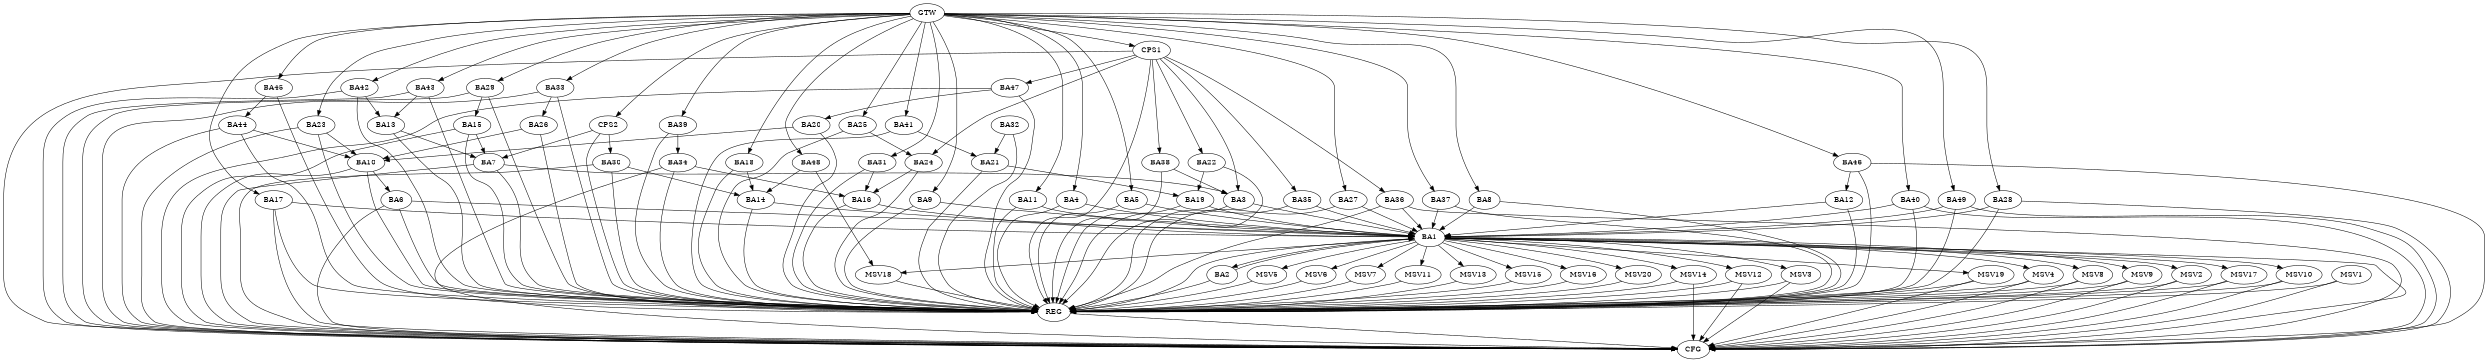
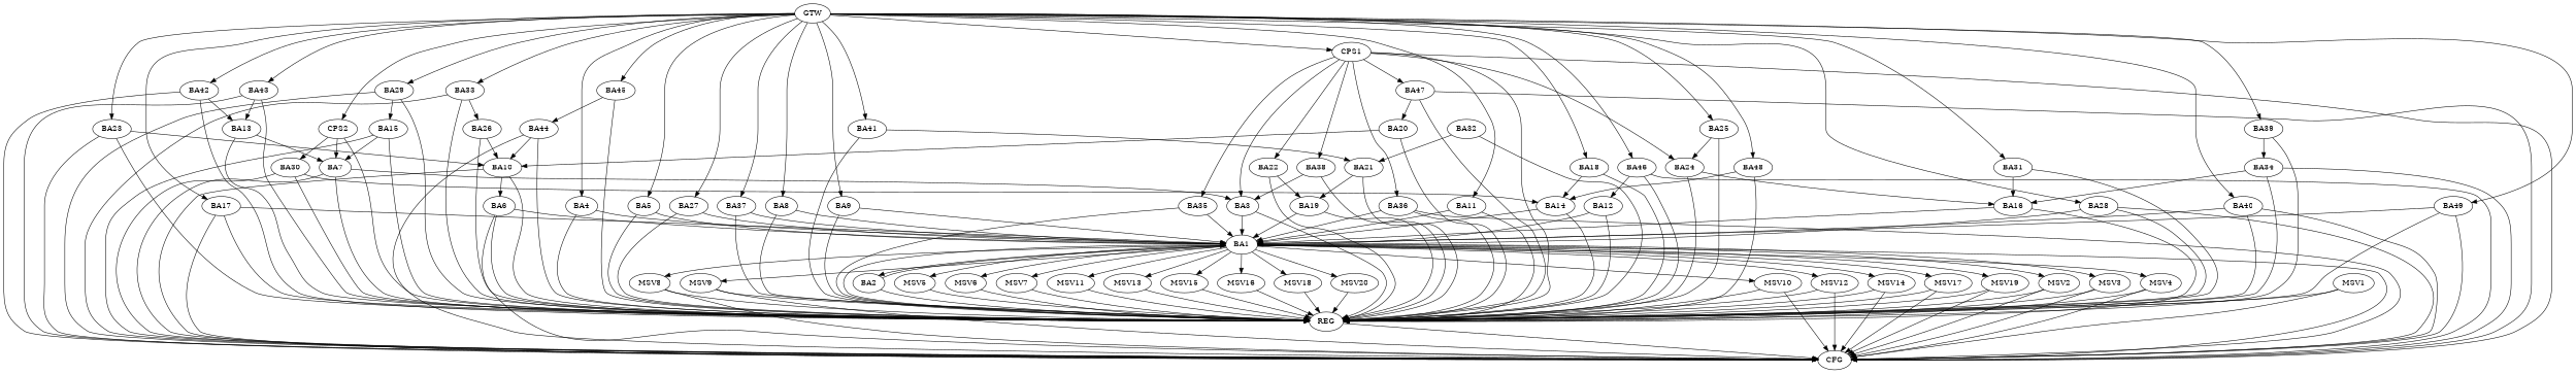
  strict digraph {
    n1 [label=BA1]
    n2 [label=BA2]
    n3 [label=REG]
    n4 [label=CFG]
    n5 [label=MSV2]
    n6 [label=MSV3]
    n7 [label=MSV4]
    n8 [label=MSV5]
    n9 [label=MSV6]
    n10 [label=MSV7]
    n11 [label=MSV8]
    n12 [label=MSV9]
    n13 [label=MSV10]
    n14 [label=MSV11]
    n15 [label=MSV12]
    n16 [label=MSV13]
    n17 [label=MSV14]
    n18 [label=MSV15]
    n19 [label=MSV16]
    n20 [label=MSV17]
    n21 [label=MSV18]
    n22 [label=MSV19]
    n23 [label=MSV20]
    n24 [label=MSV1]
    n25 [label=BA3]
    n26 [label=BA4]
    n27 [label=BA5]
    n28 [label=BA6]
    n29 [label=BA7]
    n30 [label=BA8]
    n31 [label=BA9]
    n32 [label=BA10]
    n33 [label=BA11]
    n34 [label=BA12]
    n35 [label=BA13]
    n36 [label=BA14]
    n37 [label=BA15]
    n38 [label=BA16]
    n39 [label=BA17]
    n40 [label=BA18]
    n41 [label=BA19]
    n42 [label=BA20]
    n43 [label=BA21]
    n44 [label=BA22]
    n45 [label=BA23]
    n46 [label=BA24]
    n47 [label=BA25]
    n48 [label=BA26]
    n49 [label=BA27]
    n50 [label=BA28]
    n51 [label=BA29]
    n52 [label=BA30]
    n53 [label=BA31]
    n54 [label=BA32]
    n55 [label=BA33]
    n56 [label=BA34]
    n57 [label=BA35]
    n58 [label=BA36]
    n59 [label=BA37]
    n60 [label=BA38]
    n61 [label=BA39]
    n62 [label=BA40]
    n63 [label=BA41]
    n64 [label=BA42]
    n65 [label=BA43]
    n66 [label=BA44]
    n67 [label=BA45]
    n68 [label=BA46]
    n69 [label=BA47]
    n70 [label=BA48]
    n71 [label=BA49]
    n72 [label=CPS1]
    n73 [label=CPS2]
    n74 [label=GTW]
    n1 -> n2
    n1 -> n3
    n1 -> n4
    n1 -> n5
    n1 -> n6
    n1 -> n7
    n1 -> n8
    n1 -> n9
    n1 -> n10
    n1 -> n11
    n1 -> n12
    n1 -> n13
    n1 -> n14
    n1 -> n15
    n1 -> n16
    n1 -> n17
    n1 -> n18
    n1 -> n19
    n1 -> n20
    n1 -> n21
    n1 -> n22
    n1 -> n23
    n2 -> n1
    n2 -> n3
    n3 -> n4
    n5 -> n3
    n5 -> n4
    n6 -> n3
    n6 -> n4
    n7 -> n3
    n7 -> n4
    n8 -> n3
    n9 -> n3
    n10 -> n3
    n11 -> n3
    n11 -> n4
    n12 -> n3
    n12 -> n4
    n13 -> n3
    n13 -> n4
    n14 -> n3
    n15 -> n3
    n15 -> n4
    n16 -> n3
    n17 -> n3
    n17 -> n4
    n18 -> n3
    n19 -> n3
    n20 -> n3
    n20 -> n4
    n21 -> n3
    n22 -> n3
    n22 -> n4
    n23 -> n3
    n24 -> n3
    n24 -> n4
    n25 -> n1
    n25 -> n3
    n26 -> n1
    n26 -> n3
    n27 -> n1
    n27 -> n3
    n28 -> n1
    n28 -> n3
    n28 -> n4
    n29 -> n3
    n29 -> n4
    n29 -> n25
    n30 -> n1
    n30 -> n3
    n31 -> n1
    n31 -> n3
    n32 -> n3
    n32 -> n4
    n32 -> n28
    n33 -> n1
    n33 -> n3
    n34 -> n1
    n34 -> n3
    n35 -> n3
    n35 -> n29
    n36 -> n1
    n36 -> n3
    n37 -> n3
    n37 -> n4
    n37 -> n29
    n38 -> n1
    n38 -> n3
    n39 -> n1
    n39 -> n3
    n39 -> n4
    n40 -> n3
    n40 -> n36
    n41 -> n1
    n41 -> n3
    n42 -> n3
    n42 -> n32
    n43 -> n3
    n43 -> n41
    n44 -> n3
    n44 -> n41
    n45 -> n3
    n45 -> n4
    n45 -> n32
    n46 -> n3
    n46 -> n38
    n47 -> n3
    n47 -> n46
    n48 -> n3
    n48 -> n32
    n49 -> n1
    n49 -> n3
    n50 -> n1
    n50 -> n3
    n50 -> n4
    n51 -> n3
    n51 -> n4
    n51 -> n37
    n52 -> n3
    n52 -> n4
    n52 -> n36
    n53 -> n3
    n53 -> n38
    n54 -> n3
    n54 -> n43
    n55 -> n3
    n55 -> n4
    n55 -> n48
    n56 -> n3
    n56 -> n4
    n56 -> n38
    n57 -> n1
    n57 -> n3
    n58 -> n1
    n58 -> n3
    n58 -> n4
    n59 -> n1
    n59 -> n3
    n60 -> n3
    n60 -> n25
    n61 -> n3
    n61 -> n56
    n62 -> n1
    n62 -> n3
    n62 -> n4
    n63 -> n3
    n63 -> n43
    n64 -> n3
    n64 -> n4
    n64 -> n35
    n65 -> n3
    n65 -> n4
    n65 -> n35
    n66 -> n3
    n66 -> n4
    n66 -> n32
    n67 -> n3
    n67 -> n66
    n68 -> n3
    n68 -> n4
    n68 -> n34
    n69 -> n3
    n69 -> n4
    n69 -> n42
-   n70 -> n21
+   n70 -> n3
    n70 -> n36
    n71 -> n1
    n71 -> n3
    n71 -> n4
    n72 -> n3
    n72 -> n4
    n72 -> n25
    n72 -> n44
    n72 -> n46
    n72 -> n57
    n72 -> n58
    n72 -> n60
    n72 -> n69
    n73 -> n3
    n73 -> n29
    n73 -> n52
    n74 -> n26
    n74 -> n27
    n74 -> n30
    n74 -> n31
    n74 -> n33
    n74 -> n39
    n74 -> n40
    n74 -> n45
    n74 -> n47
    n74 -> n49
    n74 -> n50
    n74 -> n51
    n74 -> n53
    n74 -> n55
    n74 -> n59
    n74 -> n61
    n74 -> n62
    n74 -> n63
    n74 -> n64
    n74 -> n65
    n74 -> n67
    n74 -> n68
    n74 -> n70
    n74 -> n71
    n74 -> n72
    n74 -> n73
  }
